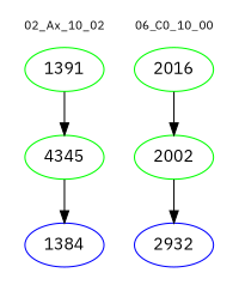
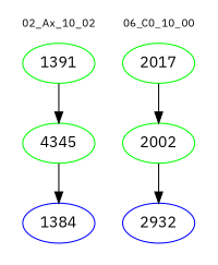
  digraph {
    fontname="IBM Plex Sans"
    node [color=green fontname="IBM Plex Sans"]
    edge [color=black fontname="IBM Plex Sans"]
    n1 [label=1391]
    n2 [label=4345]
    n3 [color=blue label=1384]
-   n4 [label=2016]
+   n4 [label=2017]
    n5 [label=2002]
    n6 [color=blue label=2932]
    subgraph cluster_1 {
      color=white
      fontsize=10
      label="02_Ax_10_02"
      n1
      n2
      n3
    }
    subgraph cluster_2 {
      color=white
      fontsize=10
      label="06_C0_10_00"
      n4
      n5
      n6
    }
    n1 -> n2
    n2 -> n3
    n4 -> n5
    n5 -> n6
  }
